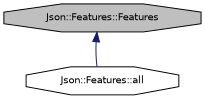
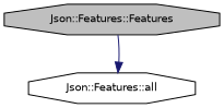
  digraph {
    rankdir=TB
    node [color=black fontname=Helvetica fontsize=10 shape=octagon style=filled]
    n1 [fillcolor=grey75 fontcolor=black height=0.2 label="Json::Features::Features" width=0.4]
    n2 [fillcolor=white height=0.2 label="Json::Features::all" width=0.4]
-   n1 -> n2 [color=midnightblue dir=back fontname=Helvetica fontsize=10 labelfontname=Helvetica labelfontsize=10 style=solid]
+   n2 -> n1 [color=midnightblue dir=back fontname=Helvetica fontsize=10 labelfontname=Helvetica labelfontsize=10 style=solid]
  }
